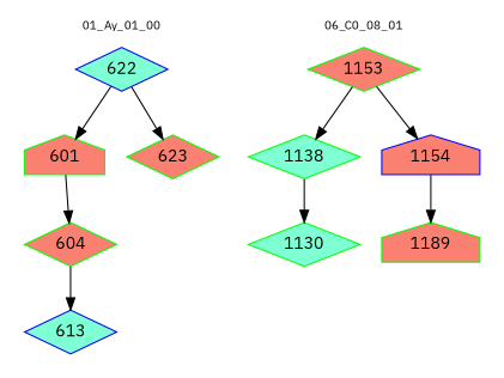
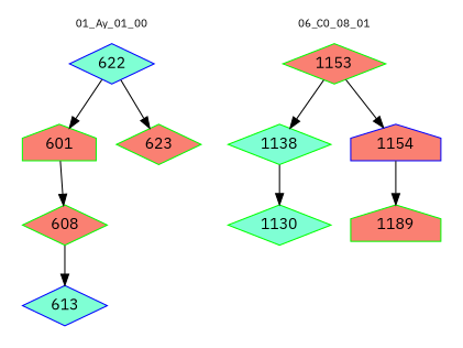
  digraph {
    fontname="IBM Plex Sans"
    node [color=green fillcolor=salmon fontname="IBM Plex Sans" shape=diamond style=filled]
    edge [color=black fontname="IBM Plex Sans"]
    n1 [label=601 shape=house]
    n2 [color=blue fillcolor=aquamarine label=622]
-   n3 [label=604]
+   n3 [label=608]
    n4 [label=623]
    n5 [color=blue fillcolor=aquamarine label=613]
    n6 [label=1153]
    n7 [fillcolor=aquamarine label=1138]
    n8 [color=blue label=1154 shape=house]
    n9 [fillcolor=aquamarine label=1130]
    n10 [label=1189 shape=house]
    subgraph cluster_1 {
      color=white
      fontsize=10
      label="01_Ay_01_00"
      n1
      n2
      n3
      n4
      n5
    }
    subgraph cluster_2 {
      color=white
      fontsize=10
      label="06_C0_08_01"
      n6
      n7
      n8
      n9
      n10
    }
    n1 -> n3
    n2 -> n1
    n2 -> n4
    n3 -> n5
    n6 -> n7
    n6 -> n8
    n7 -> n9
    n8 -> n10
  }
